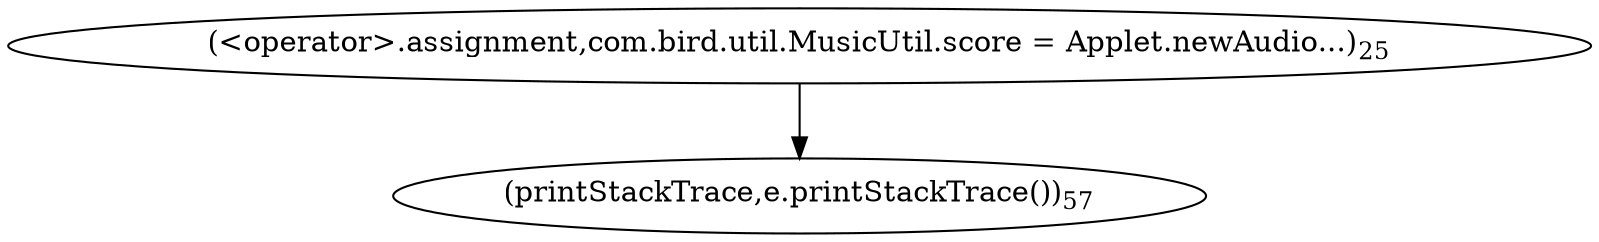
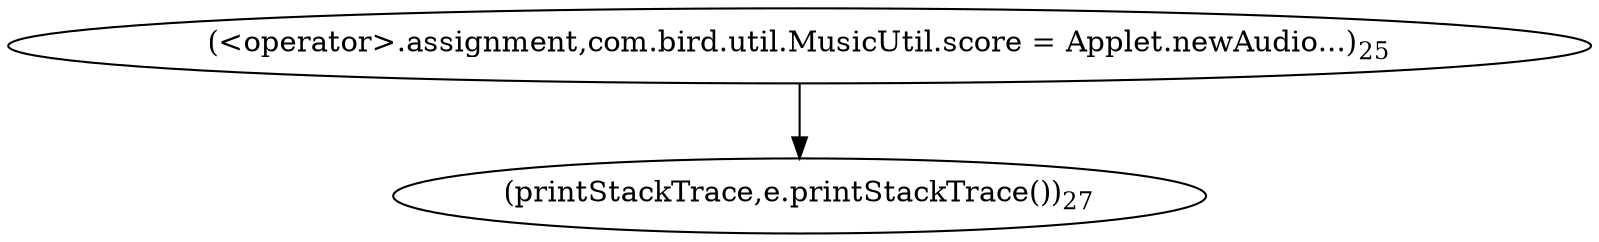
  digraph {
    n1 [label=<(&lt;operator&gt;.assignment,com.bird.util.MusicUtil.score = Applet.newAudio...)<SUB>25</SUB>>]
-   n2 [label=<(printStackTrace,e.printStackTrace())<SUB>57</SUB>>]
+   n2 [label=<(printStackTrace,e.printStackTrace())<SUB>27</SUB>>]
    n1 -> n2
  }
